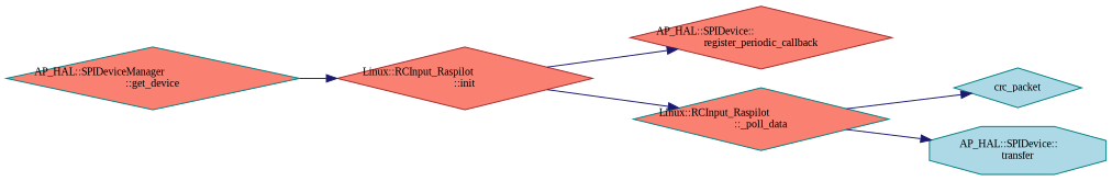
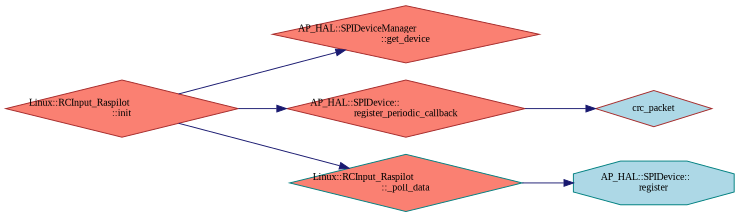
  digraph {
    fontname="Liberation Serif"
    rankdir=LR
    node [color=brown fillcolor=salmon fontname="Liberation Serif" fontsize=10 shape=diamond style=filled]
    edge [color=midnightblue fontname="Liberation Serif" fontsize=10 labelfontname=Helvetica labelfontsize=10 style=solid]
    n1 [fontcolor=black height=0.2 label="Linux::RCInput_Raspilot\l::init" width=0.4]
-   n2 [color=teal height=0.2 label="AP_HAL::SPIDeviceManager\l::get_device" width=0.4]
+   n2 [height=0.2 label="AP_HAL::SPIDeviceManager\l::get_device" width=0.4]
    n3 [height=0.2 label="AP_HAL::SPIDevice::\lregister_periodic_callback" width=0.4]
    n4 [color=teal height=0.2 label="Linux::RCInput_Raspilot\l::_poll_data" width=0.4]
-   n5 [color=teal fillcolor=lightblue height=0.2 label=crc_packet width=0.4]
-   n6 [color=teal fillcolor=lightblue height=0.2 label="AP_HAL::SPIDevice::\ltransfer" shape=octagon width=0.4]
-   n2 -> n1
+   n5 [fillcolor=lightblue height=0.2 label=crc_packet width=0.4]
+   n6 [color=teal fillcolor=lightblue height=0.2 label="AP_HAL::SPIDevice::\lregister" shape=octagon width=0.4]
+   n1 -> n2
    n1 -> n3
    n1 -> n4
-   n4 -> n5
+   n3 -> n5
    n4 -> n6
  }
